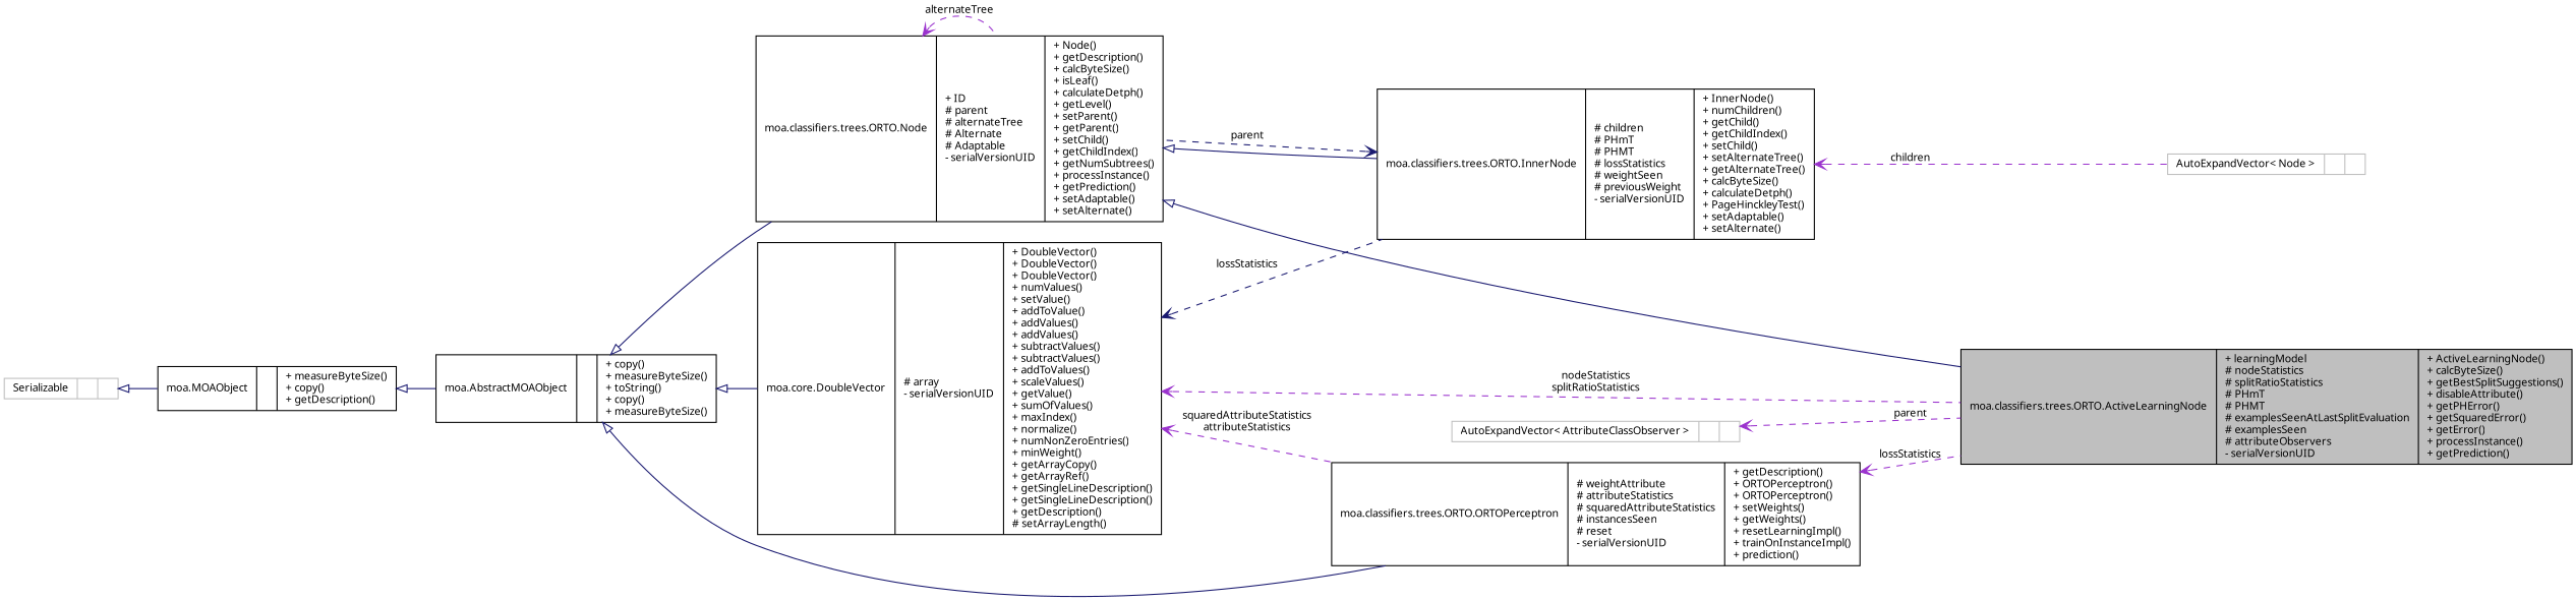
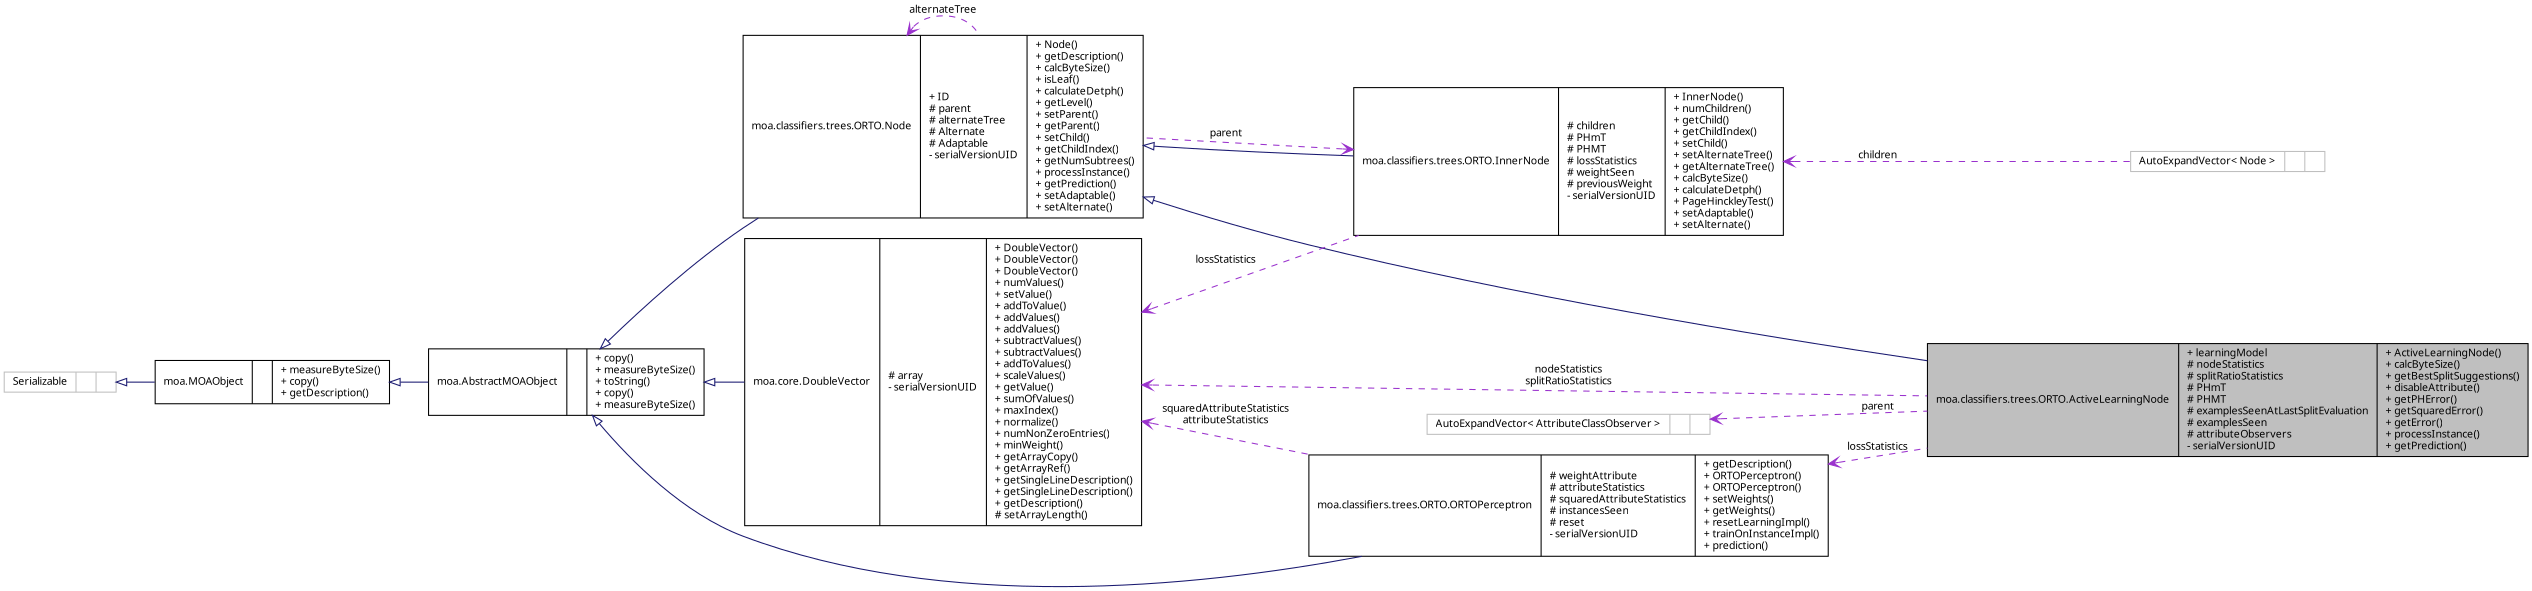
  digraph {
    fontname="Noto Sans"
    rankdir=LR
    node [color=black fillcolor=white fontname="Noto Sans" fontsize=10 shape=record style=filled]
    edge [arrowtail=open color=darkorchid3 dir=back fontname="Noto Sans" fontsize=10 labelfontname=Helvetica labelfontsize=10 style=dashed]
    n1 [fillcolor=grey75 fontcolor=black height=0.2 label="{moa.classifiers.trees.ORTO.ActiveLearningNode\n|+ learningModel\l# nodeStatistics\l# splitRatioStatistics\l# PHmT\l# PHMT\l# examplesSeenAtLastSplitEvaluation\l# examplesSeen\l# attributeObservers\l- serialVersionUID\l|+ ActiveLearningNode()\l+ calcByteSize()\l+ getBestSplitSuggestions()\l+ disableAttribute()\l+ getPHError()\l+ getSquaredError()\l+ getError()\l+ processInstance()\l+ getPrediction()\l}" width=0.4]
    n2 [height=0.2 label="{moa.classifiers.trees.ORTO.Node\n|+ ID\l# parent\l# alternateTree\l# Alternate\l# Adaptable\l- serialVersionUID\l|+ Node()\l+ getDescription()\l+ calcByteSize()\l+ isLeaf()\l+ calculateDetph()\l+ getLevel()\l+ setParent()\l+ getParent()\l+ setChild()\l+ getChildIndex()\l+ getNumSubtrees()\l+ processInstance()\l+ getPrediction()\l+ setAdaptable()\l+ setAlternate()\l}" width=0.4]
    n3 [height=0.2 label="{moa.classifiers.trees.ORTO.InnerNode\n|# children\l# PHmT\l# PHMT\l# lossStatistics\l# weightSeen\l# previousWeight\l- serialVersionUID\l|+ InnerNode()\l+ numChildren()\l+ getChild()\l+ getChildIndex()\l+ setChild()\l+ setAlternateTree()\l+ getAlternateTree()\l+ calcByteSize()\l+ calculateDetph()\l+ PageHinckleyTest()\l+ setAdaptable()\l+ setAlternate()\l}" width=0.4]
    n4 [color=grey75 height=0.2 label="{AutoExpandVector\< Node \>\n||}" width=0.4]
    n5 [height=0.2 label="{moa.AbstractMOAObject\n||+ copy()\l+ measureByteSize()\l+ toString()\l+ copy()\l+ measureByteSize()\l}" width=0.4]
    n6 [height=0.2 label="{moa.core.DoubleVector\n|# array\l- serialVersionUID\l|+ DoubleVector()\l+ DoubleVector()\l+ DoubleVector()\l+ numValues()\l+ setValue()\l+ addToValue()\l+ addValues()\l+ addValues()\l+ subtractValues()\l+ subtractValues()\l+ addToValues()\l+ scaleValues()\l+ getValue()\l+ sumOfValues()\l+ maxIndex()\l+ normalize()\l+ numNonZeroEntries()\l+ minWeight()\l+ getArrayCopy()\l+ getArrayRef()\l+ getSingleLineDescription()\l+ getSingleLineDescription()\l+ getDescription()\l# setArrayLength()\l}" width=0.4]
    n7 [height=0.2 label="{moa.classifiers.trees.ORTO.ORTOPerceptron\n|# weightAttribute\l# attributeStatistics\l# squaredAttributeStatistics\l# instancesSeen\l# reset\l- serialVersionUID\l|+ getDescription()\l+ ORTOPerceptron()\l+ ORTOPerceptron()\l+ setWeights()\l+ getWeights()\l+ resetLearningImpl()\l+ trainOnInstanceImpl()\l+ prediction()\l}" width=0.4]
    n8 [height=0.2 label="{moa.MOAObject\n||+ measureByteSize()\l+ copy()\l+ getDescription()\l}" width=0.4]
    n9 [color=grey75 height=0.2 label="{Serializable\n||}" width=0.4]
    n10 [color=grey75 height=0.2 label="{AutoExpandVector\< AttributeClassObserver \>\n||}" width=0.4]
    n2 -> n1 [arrowtail=empty color=midnightblue style=solid]
    n2 -> n2 [label=alternateTree]
    n2 -> n3 [arrowtail=empty color=midnightblue style=solid]
-   n3 -> n2 [color=midnightblue label=parent]
+   n3 -> n2 [label=parent]
    n3 -> n4 [label=children]
    n5 -> n2 [arrowtail=empty color=midnightblue style=solid]
    n5 -> n6 [arrowtail=empty color=midnightblue style=solid]
    n5 -> n7 [arrowtail=empty color=midnightblue style=solid]
    n6 -> n1 [label="nodeStatistics\nsplitRatioStatistics"]
-   n6 -> n3 [color=midnightblue label=lossStatistics]
+   n6 -> n3 [label=lossStatistics]
    n6 -> n7 [label="squaredAttributeStatistics\nattributeStatistics"]
    n7 -> n1 [label=lossStatistics]
    n8 -> n5 [arrowtail=empty color=midnightblue style=solid]
    n9 -> n8 [arrowtail=empty color=midnightblue style=solid]
    n10 -> n1 [label=parent]
  }
